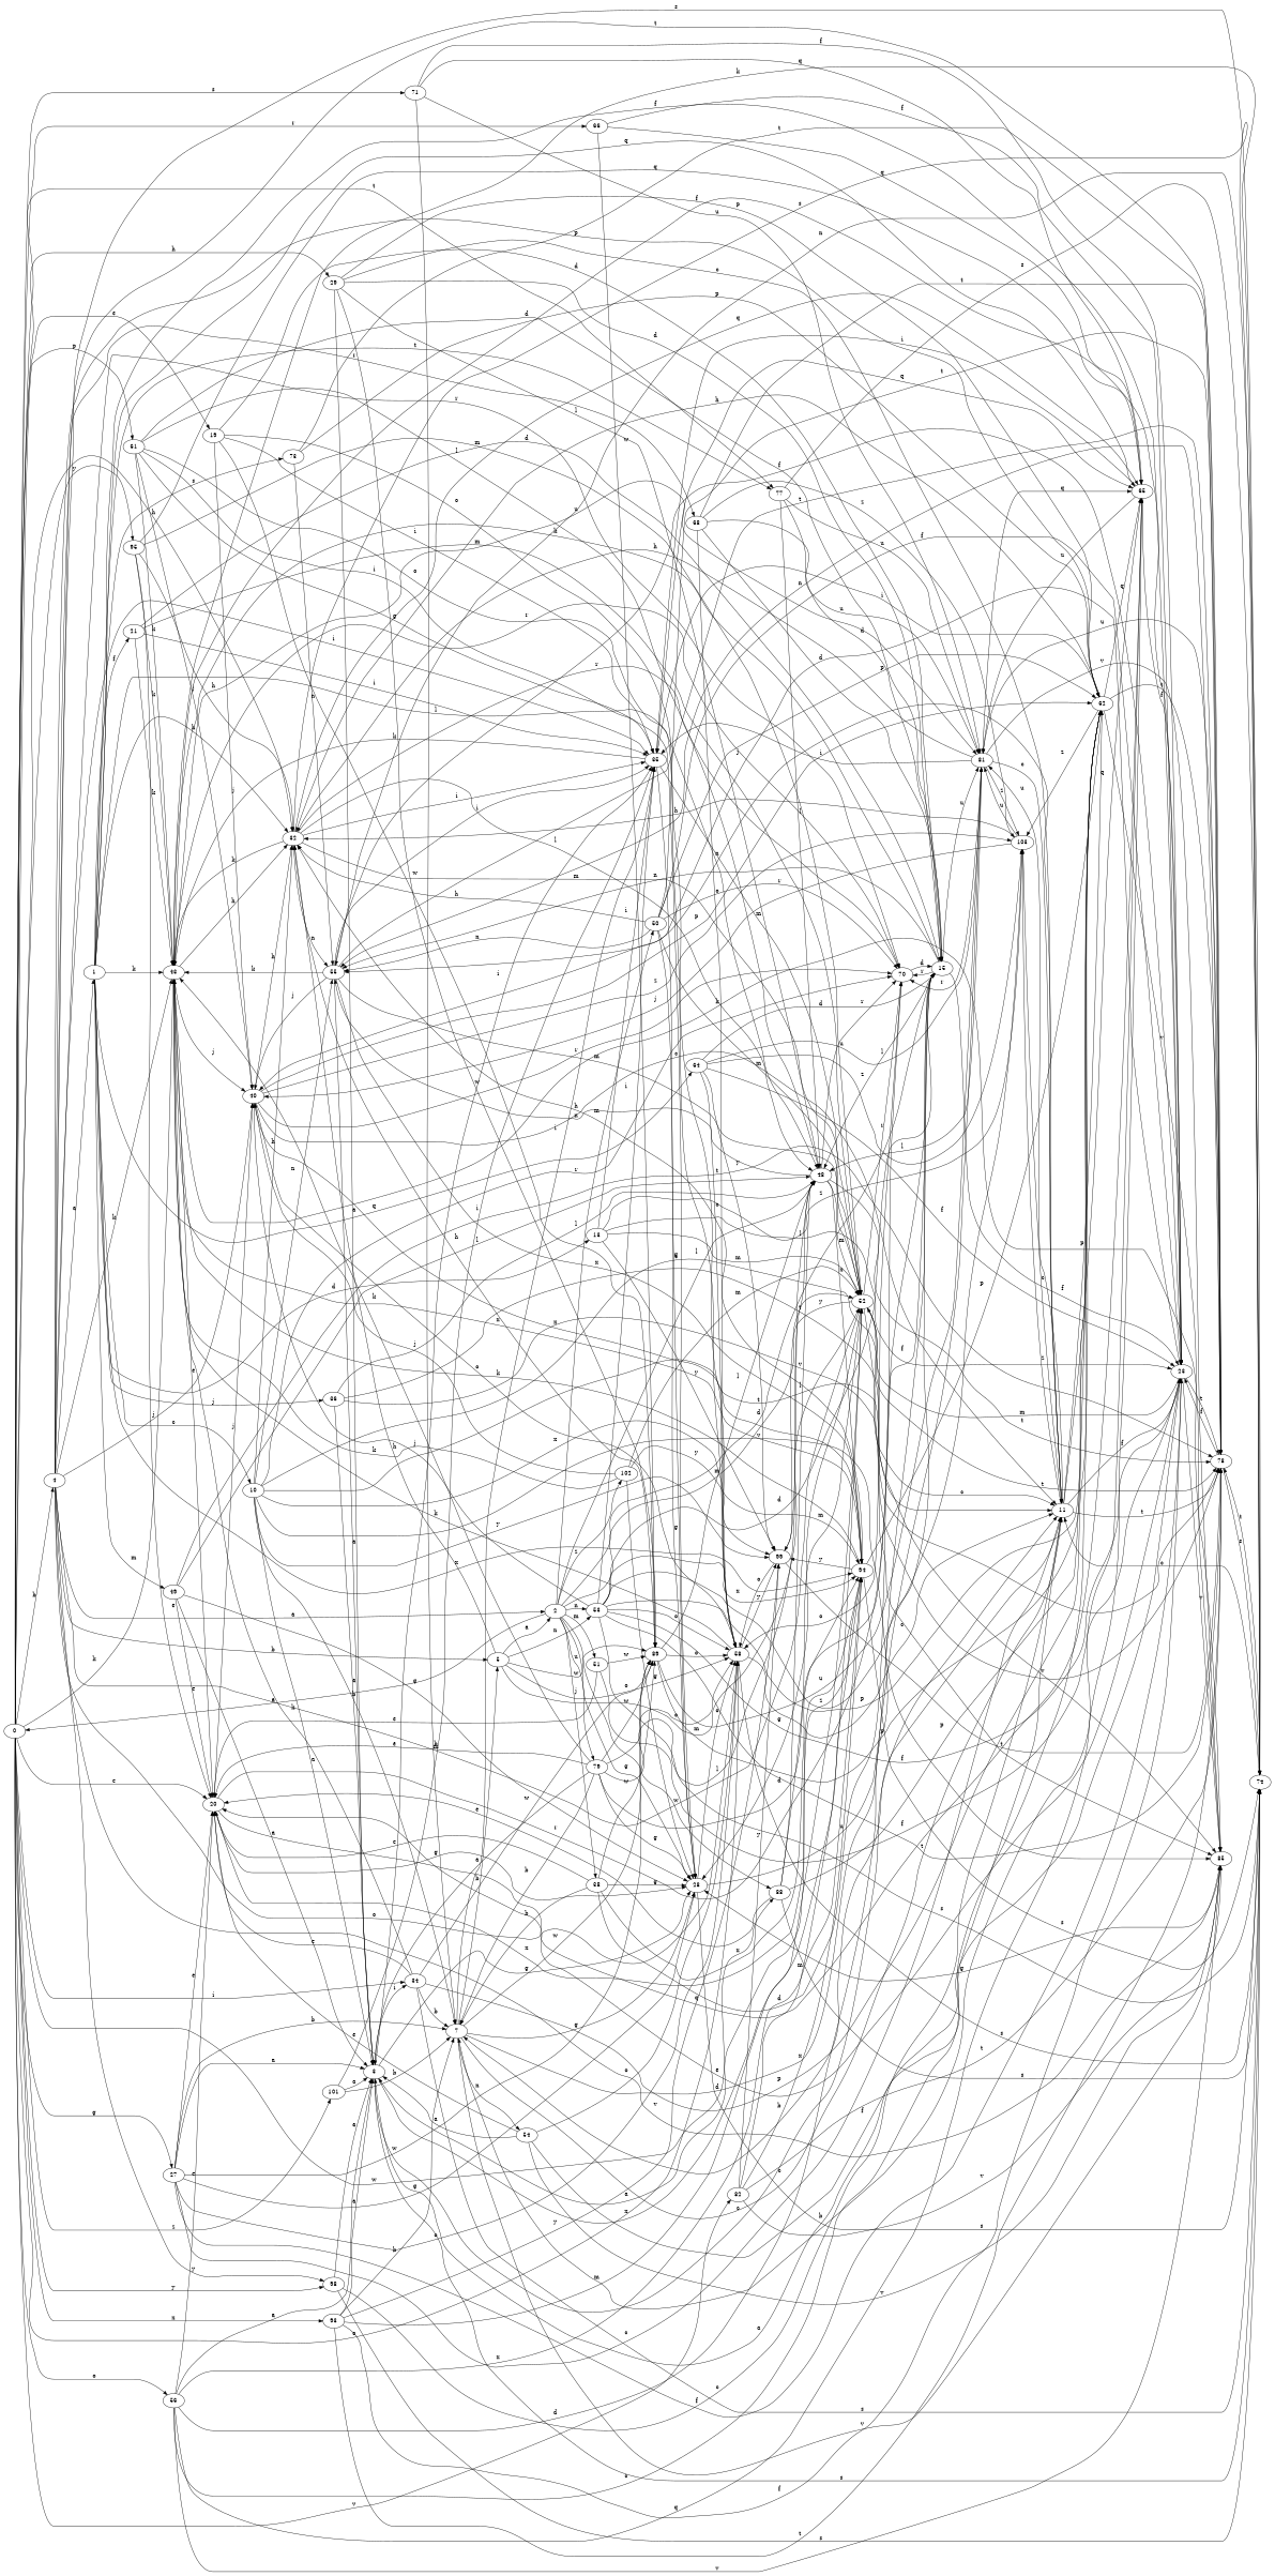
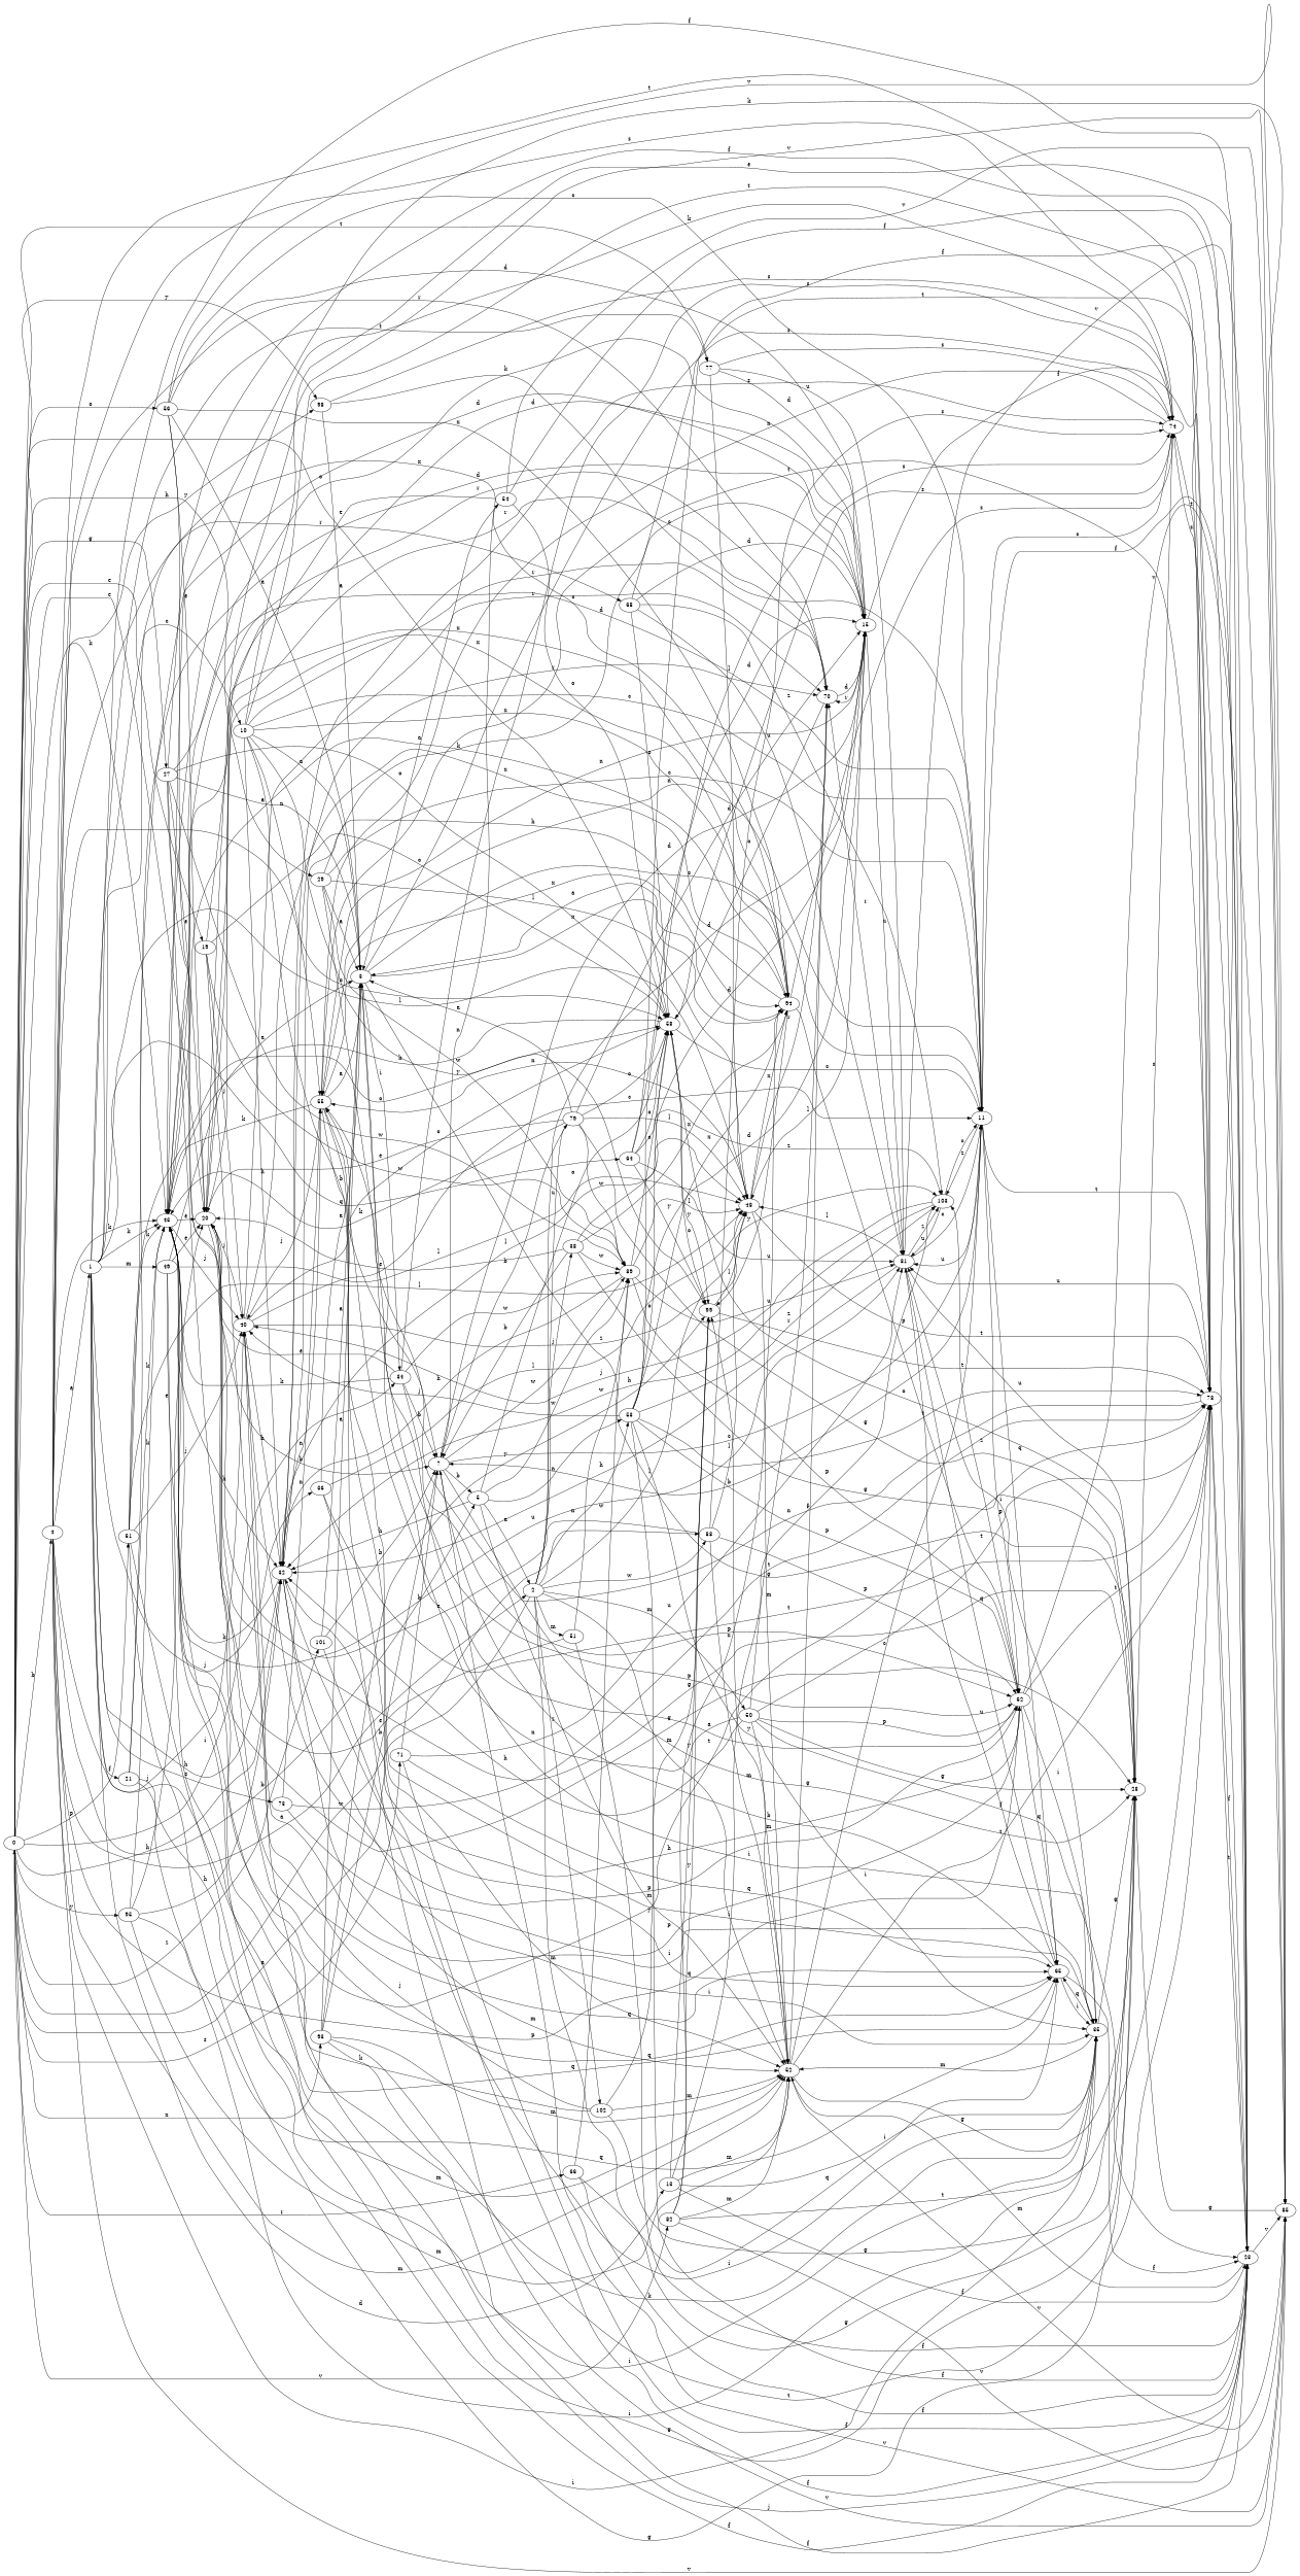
  strict digraph {
    rankdir=LR
    0
    4
    19
    20
    27
    29
    32
    34
    43
    56
    58
    61
    66
    71
    77
    82
    88
    93
    95
    98
    101
    1
    2
    52
    35
    74
    5
    40
    62
    68
    70
    78
    85
    15
    89
    65
    94
    28
    23
    3
    11
    7
    48
    55
    81
    99
    10
    13
    21
    36
    49
    64
    73
    103
    38
    50
    51
    53
    79
    102
    54
    0 -> 4 [label=b]
    0 -> 19 [label=e]
    0 -> 20 [label=e]
    0 -> 27 [label=g]
    0 -> 29 [label=h]
    0 -> 32 [label=h]
    0 -> 34 [label=i]
    0 -> 43 [label=k]
    0 -> 56 [label=o]
    0 -> 58 [label=o]
    0 -> 61 [label=p]
    0 -> 66 [label=r]
    0 -> 71 [label=s]
    0 -> 77 [label=t]
    0 -> 82 [label=v]
    0 -> 88 [label=w]
    0 -> 93 [label=x]
    0 -> 95 [label=y]
    0 -> 98 [label=y]
    0 -> 101 [label=z]
    4 -> 43 [label=k]
    4 -> 58 [label=o]
    4 -> 98 [label=y]
    4 -> 1 [label=a]
    4 -> 2 [label=a]
    4 -> 52 [label=m]
    4 -> 35 [label=i]
    4 -> 74 [label=s]
    4 -> 5 [label=b]
    4 -> 40 [label=j]
    4 -> 62 [label=p]
    4 -> 68 [label=r]
    4 -> 70 [label=r]
    4 -> 78 [label=t]
    4 -> 85 [label=v]
    19 -> 58 [label=o]
    19 -> 35 [label=i]
    19 -> 40 [label=j]
    19 -> 15 [label=d]
    19 -> 89 [label=w]
    20 -> 40 [label=j]
    20 -> 70 [label=r]
    20 -> 65 [label=q]
    20 -> 94 [label=x]
    20 -> 28 [label=g]
    27 -> 20 [label=e]
    27 -> 58 [label=o]
    27 -> 89 [label=w]
    27 -> 28 [label=g]
    27 -> 23 [label=f]
    27 -> 3 [label=a]
    27 -> 11 [label=c]
    27 -> 7 [label=b]
    29 -> 62 [label=p]
    29 -> 15 [label=d]
    29 -> 89 [label=w]
    29 -> 3 [label=a]
    29 -> 11 [label=c]
    29 -> 48 [label=l]
    32 -> 43 [label=k]
    32 -> 52 [label=m]
    32 -> 35 [label=i]
    32 -> 74 [label=s]
    32 -> 70 [label=r]
    32 -> 65 [label=q]
    32 -> 48 [label=l]
    32 -> 55 [label=n]
    34 -> 20 [label=e]
    34 -> 43 [label=k]
    34 -> 74 [label=s]
    34 -> 62 [label=p]
    34 -> 89 [label=w]
    34 -> 7 [label=b]
    43 -> 20 [label=e]
    43 -> 32 [label=h]
    43 -> 40 [label=j]
    43 -> 70 [label=r]
    43 -> 94 [label=x]
    43 -> 23 [label=f]
    43 -> 81 [label=u]
    56 -> 20 [label=e]
    56 -> 85 [label=v]
    56 -> 15 [label=d]
    56 -> 65 [label=q]
    56 -> 94 [label=x]
    56 -> 3 [label=a]
    56 -> 11 [label=c]
    58 -> 43 [label=k]
    58 -> 74 [label=s]
    58 -> 11 [label=c]
    58 -> 99 [label=y]
    61 -> 43 [label=k]
    61 -> 58 [label=o]
    61 -> 35 [label=i]
    61 -> 40 [label=j]
    61 -> 15 [label=d]
    61 -> 28 [label=g]
    61 -> 48 [label=l]
    66 -> 89 [label=w]
    66 -> 65 [label=q]
    66 -> 23 [label=f]
    71 -> 65 [label=q]
    71 -> 23 [label=f]
    71 -> 7 [label=b]
    71 -> 81 [label=u]
    77 -> 74 [label=s]
    77 -> 15 [label=d]
    77 -> 48 [label=l]
    77 -> 81 [label=u]
    82 -> 52 [label=m]
    82 -> 78 [label=t]
    82 -> 85 [label=v]
    82 -> 94 [label=x]
    82 -> 99 [label=y]
    88 -> 20 [label=e]
    88 -> 52 [label=m]
    88 -> 74 [label=s]
    88 -> 62 [label=p]
    88 -> 48 [label=l]
    93 -> 52 [label=m]
    93 -> 78 [label=t]
    93 -> 23 [label=f]
    93 -> 3 [label=a]
    93 -> 7 [label=b]
    93 -> 99 [label=y]
    95 -> 20 [label=e]
    95 -> 32 [label=h]
    95 -> 43 [label=k]
    95 -> 52 [label=m]
    95 -> 65 [label=q]
    98 -> 74 [label=s]
    98 -> 3 [label=a]
    98 -> 11 [label=c]
    101 -> 35 [label=i]
    101 -> 3 [label=a]
    101 -> 7 [label=b]
    1 -> 32 [label=h]
    1 -> 43 [label=k]
    1 -> 77 [label=t]
    1 -> 65 [label=q]
    1 -> 94 [label=x]
    1 -> 23 [label=f]
    1 -> 48 [label=l]
    1 -> 10 [label=c]
    1 -> 13 [label=d]
    1 -> 21 [label=f]
    1 -> 36 [label=j]
    1 -> 49 [label=m]
    1 -> 64 [label=q]
    1 -> 73 [label=s]
    2 -> 0 [label=a]
    2 -> 88 [label=w]
    2 -> 52 [label=m]
    2 -> 15 [label=d]
    2 -> 28 [label=g]
    2 -> 48 [label=l]
    2 -> 38 [label=j]
    2 -> 50 [label=m]
    2 -> 51 [label=m]
    2 -> 53 [label=n]
    2 -> 79 [label=u]
    2 -> 102 [label=z]
    52 -> 70 [label=r]
    52 -> 78 [label=t]
    52 -> 85 [label=v]
    52 -> 28 [label=g]
    52 -> 11 [label=c]
    52 -> 99 [label=y]
    35 -> 43 [label=k]
    35 -> 52 [label=m]
    35 -> 65 [label=q]
    35 -> 28 [label=g]
    74 -> 43 [label=k]
    74 -> 78 [label=t]
    74 -> 11 [label=c]
    74 -> 55 [label=n]
    5 -> 32 [label=h]
    5 -> 58 [label=o]
    5 -> 2 [label=a]
    5 -> 52 [label=m]
    5 -> 89 [label=w]
    5 -> 53 [label=n]
    40 -> 32 [label=h]
    40 -> 58 [label=o]
    40 -> 62 [label=p]
    40 -> 70 [label=r]
    40 -> 94 [label=x]
    40 -> 11 [label=c]
    40 -> 103 [label=z]
    62 -> 32 [label=h]
    62 -> 35 [label=i]
    62 -> 78 [label=t]
    62 -> 85 [label=v]
    62 -> 65 [label=q]
    62 -> 3 [label=a]
    62 -> 103 [label=z]
    68 -> 58 [label=o]
    68 -> 78 [label=t]
    68 -> 15 [label=d]
    68 -> 81 [label=u]
    68 -> 103 [label=z]
    70 -> 58 [label=o]
    70 -> 15 [label=d]
    78 -> 74 [label=s]
    78 -> 23 [label=f]
    78 -> 55 [label=n]
    78 -> 81 [label=u]
    85 -> 43 [label=k]
    85 -> 28 [label=g]
    15 -> 43 [label=k]
    15 -> 70 [label=r]
    15 -> 23 [label=f]
    15 -> 48 [label=l]
    15 -> 55 [label=n]
    15 -> 81 [label=u]
    89 -> 32 [label=h]
    89 -> 58 [label=o]
    89 -> 62 [label=p]
    89 -> 48 [label=l]
    89 -> 81 [label=u]
    65 -> 35 [label=i]
    65 -> 23 [label=f]
    65 -> 7 [label=b]
    65 -> 81 [label=u]
    94 -> 32 [label=h]
    94 -> 43 [label=k]
    94 -> 74 [label=s]
    94 -> 62 [label=p]
    94 -> 3 [label=a]
    94 -> 99 [label=y]
    28 -> 58 [label=o]
    28 -> 74 [label=s]
    28 -> 81 [label=u]
    23 -> 20 [label=e]
    23 -> 52 [label=m]
    23 -> 40 [label=j]
    23 -> 78 [label=t]
    23 -> 85 [label=v]
    3 -> 34 [label=i]
    3 -> 35 [label=i]
    3 -> 74 [label=s]
    3 -> 94 [label=x]
    3 -> 28 [label=g]
    3 -> 11 [label=c]
    11 -> 62 [label=p]
    11 -> 78 [label=t]
    11 -> 65 [label=q]
    11 -> 23 [label=f]
    11 -> 7 [label=b]
    11 -> 55 [label=n]
    11 -> 81 [label=u]
    11 -> 103 [label=z]
-   7 -> 35 [label=i]
    7 -> 5 [label=b]
    7 -> 85 [label=v]
    7 -> 15 [label=d]
    7 -> 89 [label=w]
    7 -> 28 [label=g]
    7 -> 11 [label=c]
    7 -> 54 [label=n]
    48 -> 52 [label=m]
    48 -> 70 [label=r]
    48 -> 78 [label=t]
    48 -> 94 [label=x]
    48 -> 55 [label=n]
    55 -> 43 [label=k]
    55 -> 52 [label=m]
    55 -> 35 [label=i]
    55 -> 40 [label=j]
    55 -> 78 [label=t]
    55 -> 94 [label=x]
    55 -> 23 [label=f]
    55 -> 3 [label=a]
    81 -> 32 [label=h]
    81 -> 35 [label=i]
    81 -> 70 [label=r]
    81 -> 85 [label=v]
    81 -> 65 [label=q]
    81 -> 11 [label=c]
    81 -> 48 [label=l]
    81 -> 103 [label=z]
    99 -> 58 [label=o]
    99 -> 78 [label=t]
    99 -> 48 [label=l]
    10 -> 32 [label=h]
    10 -> 70 [label=r]
    10 -> 78 [label=t]
    10 -> 85 [label=v]
    10 -> 94 [label=x]
    10 -> 3 [label=a]
    10 -> 11 [label=c]
    10 -> 7 [label=b]
    10 -> 55 [label=n]
    10 -> 99 [label=y]
    13 -> 52 [label=m]
    13 -> 35 [label=i]
    13 -> 23 [label=f]
    13 -> 99 [label=y]
    13 -> 103 [label=z]
    21 -> 43 [label=k]
    21 -> 52 [label=m]
    21 -> 35 [label=i]
    21 -> 15 [label=d]
    36 -> 78 [label=t]
    36 -> 85 [label=v]
    36 -> 3 [label=a]
    36 -> 48 [label=l]
    49 -> 20 [label=e]
    49 -> 78 [label=t]
    49 -> 28 [label=g]
    49 -> 3 [label=a]
    49 -> 48 [label=l]
    64 -> 58 [label=o]
    64 -> 15 [label=d]
    64 -> 23 [label=f]
    64 -> 81 [label=u]
    64 -> 99 [label=y]
    64 -> 103 [label=z]
    73 -> 62 [label=p]
    73 -> 78 [label=t]
    73 -> 55 [label=n]
    103 -> 32 [label=h]
    103 -> 40 [label=j]
    103 -> 11 [label=c]
    103 -> 81 [label=u]
    38 -> 20 [label=e]
    38 -> 15 [label=d]
    38 -> 89 [label=w]
    38 -> 94 [label=x]
    38 -> 28 [label=g]
    38 -> 7 [label=b]
    50 -> 32 [label=h]
    50 -> 52 [label=m]
    50 -> 62 [label=p]
    50 -> 70 [label=r]
    50 -> 78 [label=t]
    50 -> 28 [label=g]
    50 -> 23 [label=f]
    50 -> 55 [label=n]
    51 -> 20 [label=e]
    51 -> 89 [label=w]
    51 -> 23 [label=f]
    53 -> 58 [label=o]
    53 -> 35 [label=i]
    53 -> 74 [label=s]
    53 -> 40 [label=j]
    53 -> 62 [label=p]
    53 -> 78 [label=t]
    53 -> 15 [label=d]
    53 -> 94 [label=x]
    53 -> 23 [label=f]
    53 -> 103 [label=z]
    79 -> 20 [label=e]
    79 -> 43 [label=k]
    79 -> 58 [label=o]
    79 -> 15 [label=d]
    79 -> 89 [label=w]
    79 -> 28 [label=g]
    79 -> 3 [label=a]
    79 -> 7 [label=b]
    79 -> 48 [label=l]
    102 -> 43 [label=k]
    102 -> 52 [label=m]
    102 -> 40 [label=j]
    102 -> 28 [label=g]
    102 -> 99 [label=y]
    54 -> 20 [label=e]
    54 -> 58 [label=o]
    54 -> 85 [label=v]
    54 -> 23 [label=f]
    54 -> 3 [label=a]
  }
